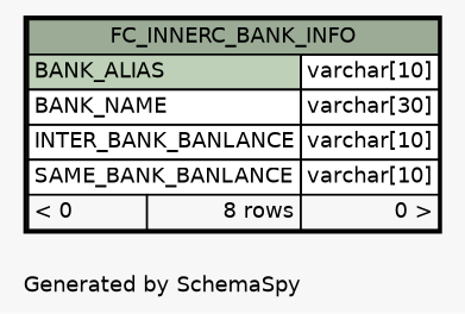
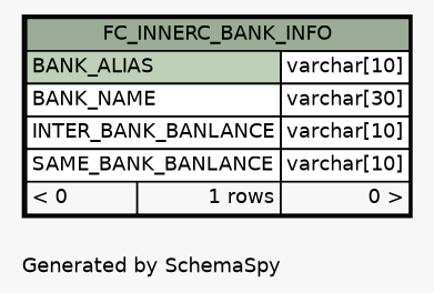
  digraph {
    bgcolor="#f7f7f7"
    fontname=Helvetica
    fontsize=11
    label="\nGenerated by SchemaSpy"
    labeljust=l
    nodesep=0.18
    rankdir=TB
    ranksep=0.46
-   n1 [fontname=Helvetica fontsize=11 label=<     <TABLE BORDER="2" CELLBORDER="1" CELLSPACING="0" BGCOLOR="#ffffff">       <TR><TD COLSPAN="3" BGCOLOR="#9bab96" ALIGN="CENTER">FC_INNERC_BANK_INFO</TD></TR>       <TR><TD PORT="BANK_ALIAS" COLSPAN="2" BGCOLOR="#bed1b8" ALIGN="LEFT">BANK_ALIAS</TD><TD PORT="BANK_ALIAS.type" ALIGN="LEFT">varchar[10]</TD></TR>       <TR><TD PORT="BANK_NAME" COLSPAN="2" ALIGN="LEFT">BANK_NAME</TD><TD PORT="BANK_NAME.type" ALIGN="LEFT">varchar[30]</TD></TR>       <TR><TD PORT="INTER_BANK_BANLANCE" COLSPAN="2" ALIGN="LEFT">INTER_BANK_BANLANCE</TD><TD PORT="INTER_BANK_BANLANCE.type" ALIGN="LEFT">varchar[10]</TD></TR>       <TR><TD PORT="SAME_BANK_BANLANCE" COLSPAN="2" ALIGN="LEFT">SAME_BANK_BANLANCE</TD><TD PORT="SAME_BANK_BANLANCE.type" ALIGN="LEFT">varchar[10]</TD></TR>       <TR><TD ALIGN="LEFT" BGCOLOR="#f7f7f7">&lt; 0</TD><TD ALIGN="RIGHT" BGCOLOR="#f7f7f7">8 rows</TD><TD ALIGN="RIGHT" BGCOLOR="#f7f7f7">0 &gt;</TD></TR>     </TABLE>> shape=plaintext]
+   n1 [fontname=Helvetica fontsize=11 label=<     <TABLE BORDER="2" CELLBORDER="1" CELLSPACING="0" BGCOLOR="#ffffff">       <TR><TD COLSPAN="3" BGCOLOR="#9bab96" ALIGN="CENTER">FC_INNERC_BANK_INFO</TD></TR>       <TR><TD PORT="BANK_ALIAS" COLSPAN="2" BGCOLOR="#bed1b8" ALIGN="LEFT">BANK_ALIAS</TD><TD PORT="BANK_ALIAS.type" ALIGN="LEFT">varchar[10]</TD></TR>       <TR><TD PORT="BANK_NAME" COLSPAN="2" ALIGN="LEFT">BANK_NAME</TD><TD PORT="BANK_NAME.type" ALIGN="LEFT">varchar[30]</TD></TR>       <TR><TD PORT="INTER_BANK_BANLANCE" COLSPAN="2" ALIGN="LEFT">INTER_BANK_BANLANCE</TD><TD PORT="INTER_BANK_BANLANCE.type" ALIGN="LEFT">varchar[10]</TD></TR>       <TR><TD PORT="SAME_BANK_BANLANCE" COLSPAN="2" ALIGN="LEFT">SAME_BANK_BANLANCE</TD><TD PORT="SAME_BANK_BANLANCE.type" ALIGN="LEFT">varchar[10]</TD></TR>       <TR><TD ALIGN="LEFT" BGCOLOR="#f7f7f7">&lt; 0</TD><TD ALIGN="RIGHT" BGCOLOR="#f7f7f7">1 rows</TD><TD ALIGN="RIGHT" BGCOLOR="#f7f7f7">0 &gt;</TD></TR>     </TABLE>> shape=plaintext]
  }
